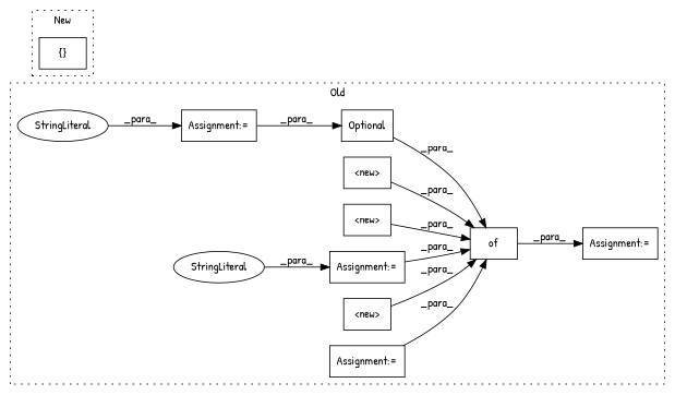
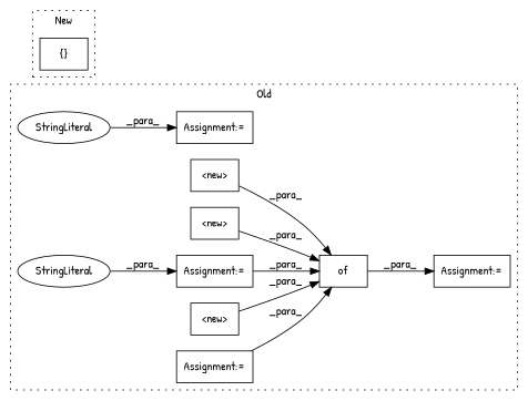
  digraph {
    rankdir=LR
    fontname="Patrick Hand"
    node [a=7 l=1 shape=box fontname="Patrick Hand"]
    edge [fontname="Patrick Hand"]
-   n1 [a=32 l="9,1" label=Optional s="3656,3690"]
    n2 [label="Assignment:=" s=1347]
    n3 [a=45 l=10 label=StringLiteral s=1348 shape=ellipse]
    n4 [a=32 l="3,1" label=of s="3642,3717"]
    n5 [a=14 l=52 label="<new>" s=3172]
    n6 [label="Assignment:=" s=3587]
    n7 [a=14 l=54 label="<new>" s=3273]
    n8 [label="Assignment:=" s=1373]
    n9 [a=45 l=6 label=StringLiteral s=1374 shape=ellipse]
    n10 [a=14 l=52 label="<new>" s=3359]
    n11 [label="Assignment:=" s=1401]
    n12 [a=4 l="1,1" label="{}" s="3391,3438"]
    subgraph cluster_1 {
      label=Old
      style=dotted
-     n1
      n2
      n3
      n4
      n5
      n6
      n7
      n8
      n9
      n10
      n11
    }
    subgraph cluster_2 {
      label=New
      style=dotted
      n12
    }
-   n1 -> n4 [label=_para_]
-   n2 -> n1 [label=_para_]
    n3 -> n2 [label=_para_]
    n4 -> n6 [label=_para_]
    n5 -> n4 [label=_para_]
    n7 -> n4 [label=_para_]
    n8 -> n4 [label=_para_]
    n9 -> n8 [label=_para_]
    n10 -> n4 [label=_para_]
    n11 -> n4 [label=_para_]
  }
